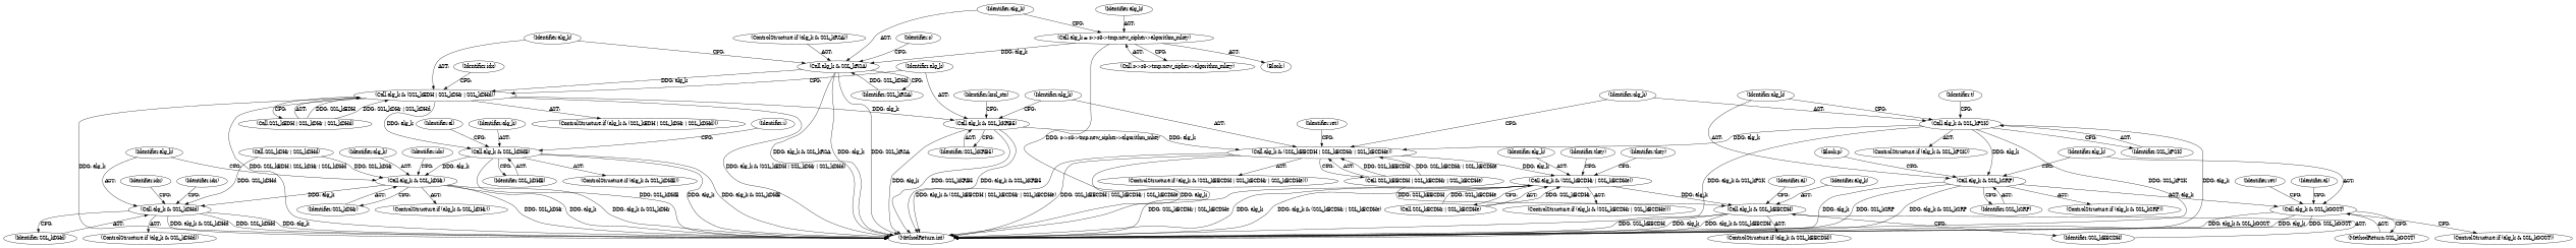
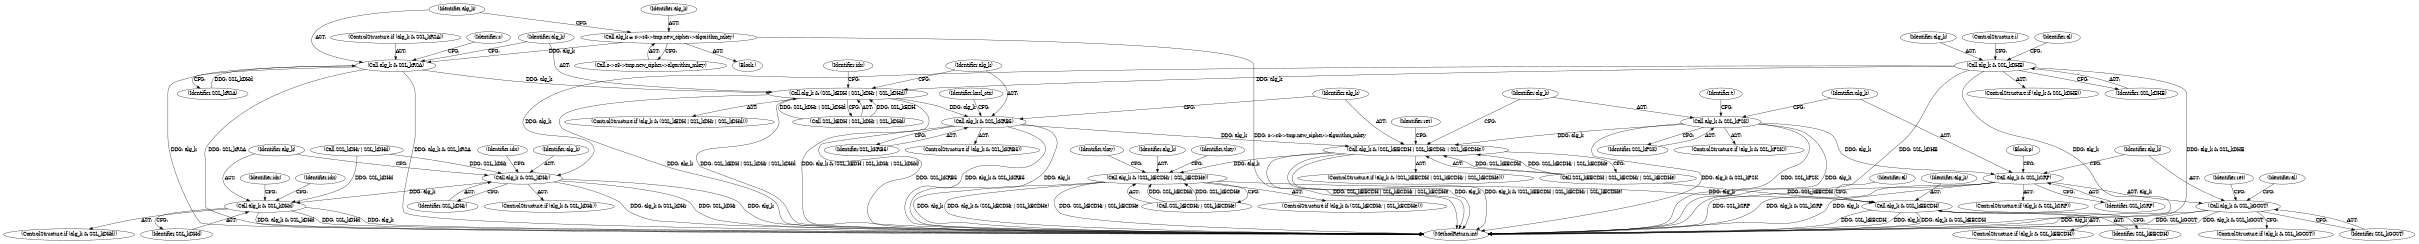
  digraph {
    n1 [label="(Call,alg_k = s->s3->tmp.new_cipher->algorithm_mkey)"]
    n2 [label="(Call,alg_k & SSL_kRSA)"]
    n3 [label="(MethodReturn,int)"]
    n4 [label="(Call,s->s3->tmp.new_cipher->algorithm_mkey)"]
    n5 [label="(Block,)"]
    n6 [label="(Call,alg_k & (SSL_kEDH | SSL_kDHr | SSL_kDHd))"]
    n7 [label="(Identifier,SSL_kRSA)"]
    n8 [label="(Call,alg_k & SSL_kDHE)"]
    n9 [label="(Call,alg_k & SSL_kKRB5)"]
    n10 [label="(ControlStructure,if (alg_k & (SSL_kEDH | SSL_kDHr | SSL_kDHd)))"]
    n11 [label="(Call,SSL_kEDH | SSL_kDHr | SSL_kDHd)"]
    n12 [label="(ControlStructure,if (alg_k & SSL_kRSA))"]
    n13 [label="(Call,alg_k & SSL_kDHr)"]
    n14 [label="(Identifier,SSL_kDHE)"]
    n15 [label="(ControlStructure,if (alg_k & SSL_kDHE))"]
    n16 [label="(Call,alg_k & SSL_kDHd)"]
    n17 [label="(Identifier,SSL_kDHr)"]
    n18 [label="(ControlStructure,if (alg_k & SSL_kDHr))"]
    n19 [label="(Call,alg_k & (SSL_kEECDH | SSL_kECDHr | SSL_kECDHe))"]
    n20 [label="(Identifier,SSL_kKRB5)"]
+   n21 [label="(ControlStructure,if (alg_k & SSL_kKRB5))"]
    n22 [label="(ControlStructure,if (alg_k & SSL_kDHd))"]
    n23 [label="(Identifier,SSL_kDHd)"]
    n24 [label="(Call,alg_k & (SSL_kECDHr | SSL_kECDHe))"]
    n25 [label="(ControlStructure,if (alg_k & (SSL_kEECDH | SSL_kECDHr | SSL_kECDHe)))"]
    n26 [label="(Call,SSL_kEECDH | SSL_kECDHr | SSL_kECDHe)"]
    n27 [label="(Call,alg_k & SSL_kEECDH)"]
    n28 [label="(ControlStructure,if (alg_k & (SSL_kECDHr | SSL_kECDHe)))"]
    n29 [label="(Call,SSL_kECDHr | SSL_kECDHe)"]
    n30 [label="(Call,alg_k & SSL_kPSK)"]
    n31 [label="(Call,alg_k & SSL_kSRP)"]
    n32 [label="(Identifier,SSL_kPSK)"]
    n33 [label="(ControlStructure,if (alg_k & SSL_kPSK))"]
    n34 [label="(Identifier,SSL_kEECDH)"]
    n35 [label="(ControlStructure,if (alg_k & SSL_kEECDH))"]
    n36 [label="(Call,alg_k & SSL_kGOST)"]
    n37 [label="(ControlStructure,if (alg_k & SSL_kSRP))"]
    n38 [label="(Identifier,SSL_kSRP)"]
    n39 [label="(ControlStructure,if (alg_k & SSL_kGOST))"]
-   n40 [label="(MethodReturn,SSL_kGOST)"]
-   n41 [label="(Identifier,i)"]
+   n40 [label="(Identifier,SSL_kGOST)"]
+   n41 [label="(ControlStructure,i)"]
    n42 [label="(Identifier,idx)"]
    n43 [label="(Identifier,ret)"]
    n44 [label="(Identifier,ret)"]
    n45 [label="(Identifier,alg_k)"]
    n46 [label="(Identifier,alg_k)"]
    n47 [label="(Identifier,alg_k)"]
    n48 [label="(Identifier,alg_k)"]
    n49 [label="(Identifier,al)"]
    n50 [label="(Identifier,s)"]
    n51 [label="(Identifier,tkey)"]
    n52 [label="(Identifier,idx)"]
    n53 [label="(Identifier,tkey)"]
    n54 [label="(Identifier,alg_k)"]
    n55 [label="(Identifier,idx)"]
    n56 [label="(Call,SSL_kDHr | SSL_kDHd)"]
    n57 [label="(Identifier,alg_k)"]
    n58 [label="(Identifier,alg_k)"]
    n59 [label="(Identifier,al)"]
    n60 [label="(Identifier,t)"]
    n61 [label="(Identifier,alg_k)"]
    n62 [label="(Identifier,kssl_ctx)"]
    n63 [label="(Identifier,alg_k)"]
    n64 [label="(Identifier,al)"]
    n65 [label="(Identifier,alg_k)"]
    n66 [label="(Block,p)"]
    n67 [label="(Identifier,idx)"]
    n68 [label="(Identifier,alg_k)"]
    n69 [label="(Identifier,alg_k)"]
    n70 [label="(Identifier,alg_k)"]
    n1 -> n2 [label="DDG: alg_k"]
    n1 -> n3 [label="DDG: s->s3->tmp.new_cipher->algorithm_mkey"]
    n1 -> n4 [label="CFG: "]
    n1 -> n5 [label="AST: "]
    n2 -> n3 [label="DDG: alg_k"]
    n2 -> n3 [label="DDG: SSL_kRSA"]
    n2 -> n3 [label="DDG: alg_k & SSL_kRSA"]
    n2 -> n6 [label="DDG: alg_k"]
    n2 -> n7 [label="CFG: "]
    n4 -> n1 [label="AST: "]
    n6 -> n3 [label="DDG: alg_k"]
    n6 -> n3 [label="DDG: SSL_kEDH | SSL_kDHr | SSL_kDHd"]
    n6 -> n3 [label="DDG: alg_k & (SSL_kEDH | SSL_kDHr | SSL_kDHd)"]
-   n6 -> n8 [label="DDG: alg_k"]
+   n8 -> n6 [label="DDG: alg_k"]
    n6 -> n9 [label="DDG: alg_k"]
    n6 -> n10 [label="AST: "]
    n6 -> n11 [label="CFG: "]
    n7 -> n2 [label="DDG: SSL_kDHd"]
    n8 -> n3 [label="DDG: SSL_kDHE"]
    n8 -> n3 [label="DDG: alg_k"]
    n8 -> n3 [label="DDG: alg_k & SSL_kDHE"]
    n8 -> n13 [label="DDG: alg_k"]
    n8 -> n14 [label="CFG: "]
    n8 -> n15 [label="AST: "]
    n9 -> n3 [label="DDG: alg_k"]
    n9 -> n3 [label="DDG: SSL_kKRB5"]
    n9 -> n3 [label="DDG: alg_k & SSL_kKRB5"]
    n9 -> n19 [label="DDG: alg_k"]
    n9 -> n20 [label="CFG: "]
+   n9 -> n21 [label="AST: "]
    n11 -> n6 [label="AST: "]
    n11 -> n6 [label="DDG: SSL_kEDH"]
    n11 -> n6 [label="DDG: SSL_kDHr | SSL_kDHd"]
    n12 -> n2 [label="AST: "]
    n13 -> n3 [label="DDG: alg_k & SSL_kDHr"]
    n13 -> n3 [label="DDG: SSL_kDHr"]
    n13 -> n3 [label="DDG: alg_k"]
    n13 -> n16 [label="DDG: alg_k"]
    n13 -> n17 [label="CFG: "]
    n13 -> n18 [label="AST: "]
    n14 -> n8 [label="AST: "]
    n16 -> n3 [label="DDG: alg_k & SSL_kDHd"]
    n16 -> n3 [label="DDG: SSL_kDHd"]
    n16 -> n3 [label="DDG: alg_k"]
    n16 -> n22 [label="AST: "]
    n16 -> n23 [label="CFG: "]
    n17 -> n13 [label="AST: "]
    n19 -> n3 [label="DDG: alg_k & (SSL_kEECDH | SSL_kECDHr | SSL_kECDHe)"]
    n19 -> n3 [label="DDG: SSL_kEECDH | SSL_kECDHr | SSL_kECDHe"]
    n19 -> n3 [label="DDG: alg_k"]
    n19 -> n24 [label="DDG: alg_k"]
    n19 -> n25 [label="AST: "]
    n19 -> n26 [label="CFG: "]
    n20 -> n9 [label="AST: "]
    n23 -> n16 [label="AST: "]
    n24 -> n3 [label="DDG: alg_k & (SSL_kECDHr | SSL_kECDHe)"]
    n24 -> n3 [label="DDG: SSL_kECDHr | SSL_kECDHe"]
    n24 -> n3 [label="DDG: alg_k"]
    n24 -> n27 [label="DDG: alg_k"]
    n24 -> n28 [label="AST: "]
    n24 -> n29 [label="CFG: "]
    n26 -> n19 [label="AST: "]
    n26 -> n19 [label="DDG: SSL_kEECDH"]
    n26 -> n19 [label="DDG: SSL_kECDHr | SSL_kECDHe"]
    n26 -> n27 [label="DDG: SSL_kEECDH"]
    n27 -> n3 [label="DDG: SSL_kEECDH"]
    n27 -> n3 [label="DDG: alg_k"]
    n27 -> n3 [label="DDG: alg_k & SSL_kEECDH"]
    n27 -> n34 [label="CFG: "]
    n27 -> n35 [label="AST: "]
    n29 -> n24 [label="AST: "]
    n29 -> n24 [label="DDG: SSL_kECDHr"]
    n29 -> n24 [label="DDG: SSL_kECDHe"]
    n30 -> n3 [label="DDG: SSL_kPSK"]
    n30 -> n3 [label="DDG: alg_k"]
    n30 -> n3 [label="DDG: alg_k & SSL_kPSK"]
    n30 -> n19 [label="DDG: alg_k"]
    n30 -> n31 [label="DDG: alg_k"]
    n30 -> n32 [label="CFG: "]
    n30 -> n33 [label="AST: "]
    n31 -> n3 [label="DDG: alg_k & SSL_kSRP"]
    n31 -> n3 [label="DDG: alg_k"]
    n31 -> n3 [label="DDG: SSL_kSRP"]
    n31 -> n36 [label="AST: alg_k"]
    n31 -> n37 [label="AST: "]
    n31 -> n38 [label="CFG: "]
    n32 -> n30 [label="AST: "]
    n34 -> n27 [label="AST: "]
    n36 -> n3 [label="DDG: alg_k"]
    n36 -> n3 [label="DDG: SSL_kGOST"]
    n36 -> n3 [label="DDG: alg_k & SSL_kGOST"]
    n36 -> n39 [label="CFG: "]
    n36 -> n40 [label="CFG: "]
    n38 -> n31 [label="AST: "]
    n40 -> n36 [label="AST: "]
    n41 -> n8 [label="CFG: "]
    n42 -> n16 [label="CFG: "]
    n43 -> n19 [label="CFG: "]
    n44 -> n36 [label="CFG: "]
    n45 -> n13 [label="AST: "]
    n46 -> n13 [label="CFG: "]
    n46 -> n16 [label="AST: "]
    n47 -> n24 [label="AST: "]
    n48 -> n9 [label="CFG: "]
    n48 -> n19 [label="AST: "]
    n49 -> n27 [label="CFG: "]
    n50 -> n2 [label="CFG: "]
    n51 -> n24 [label="CFG: "]
    n52 -> n13 [label="CFG: "]
    n53 -> n24 [label="CFG: "]
    n54 -> n27 [label="AST: "]
    n55 -> n6 [label="CFG: "]
    n56 -> n13 [label="DDG: SSL_kDHr"]
    n56 -> n16 [label="DDG: SSL_kDHd"]
    n57 -> n1 [label="CFG: "]
    n57 -> n2 [label="AST: "]
    n58 -> n1 [label="AST: "]
    n59 -> n8 [label="CFG: "]
    n60 -> n30 [label="CFG: "]
    n61 -> n30 [label="CFG: "]
    n61 -> n31 [label="AST: "]
    n62 -> n9 [label="CFG: "]
    n63 -> n2 [label="CFG: "]
    n63 -> n6 [label="AST: "]
    n64 -> n36 [label="CFG: "]
    n65 -> n8 [label="AST: "]
    n66 -> n31 [label="CFG: "]
    n67 -> n16 [label="CFG: "]
    n68 -> n6 [label="CFG: "]
    n68 -> n9 [label="AST: "]
    n69 -> n19 [label="CFG: "]
    n69 -> n30 [label="AST: "]
    n70 -> n31 [label="CFG: "]
    n70 -> n36 [label="AST: "]
  }
